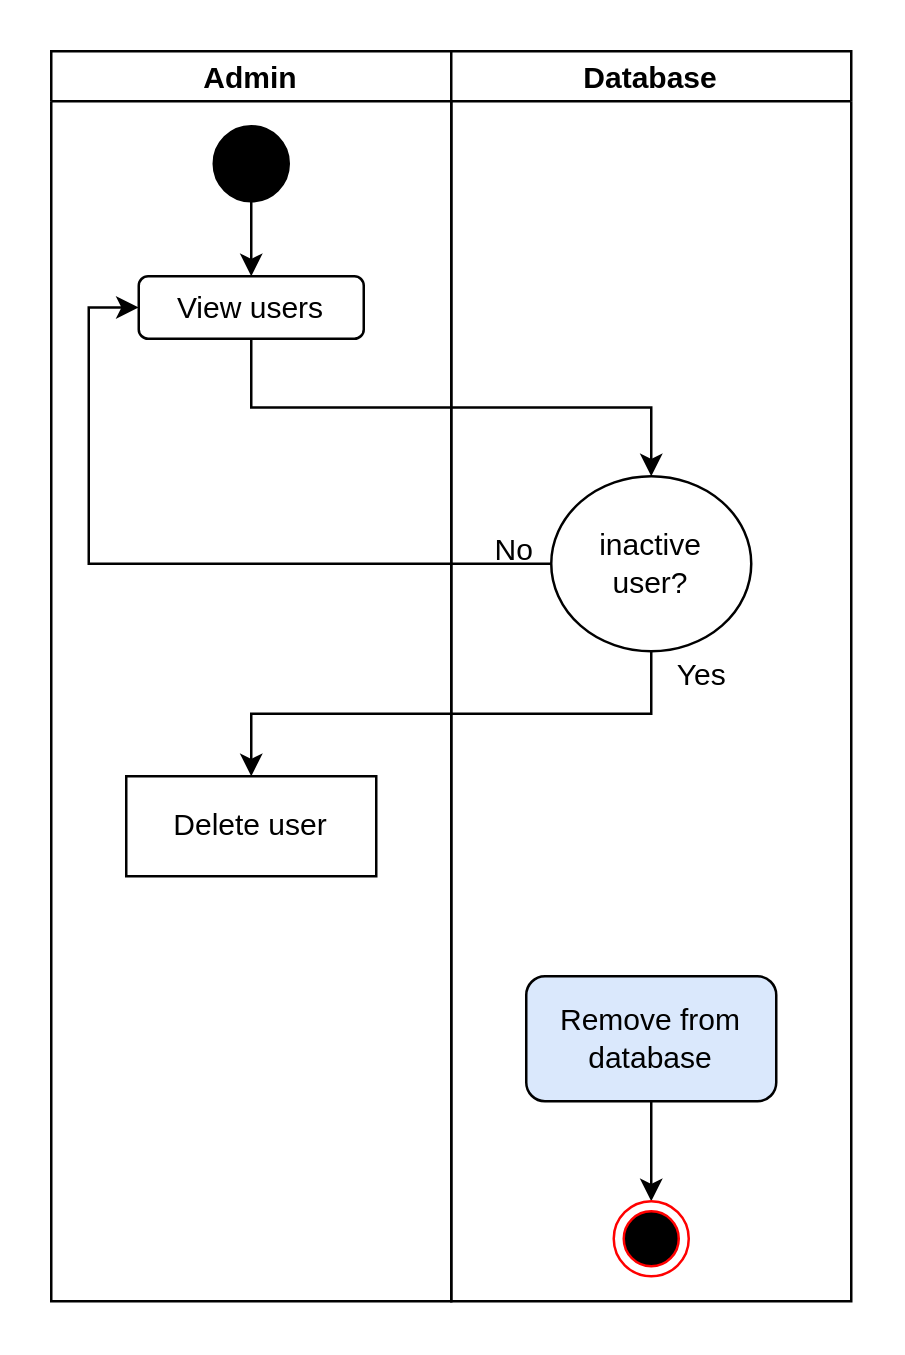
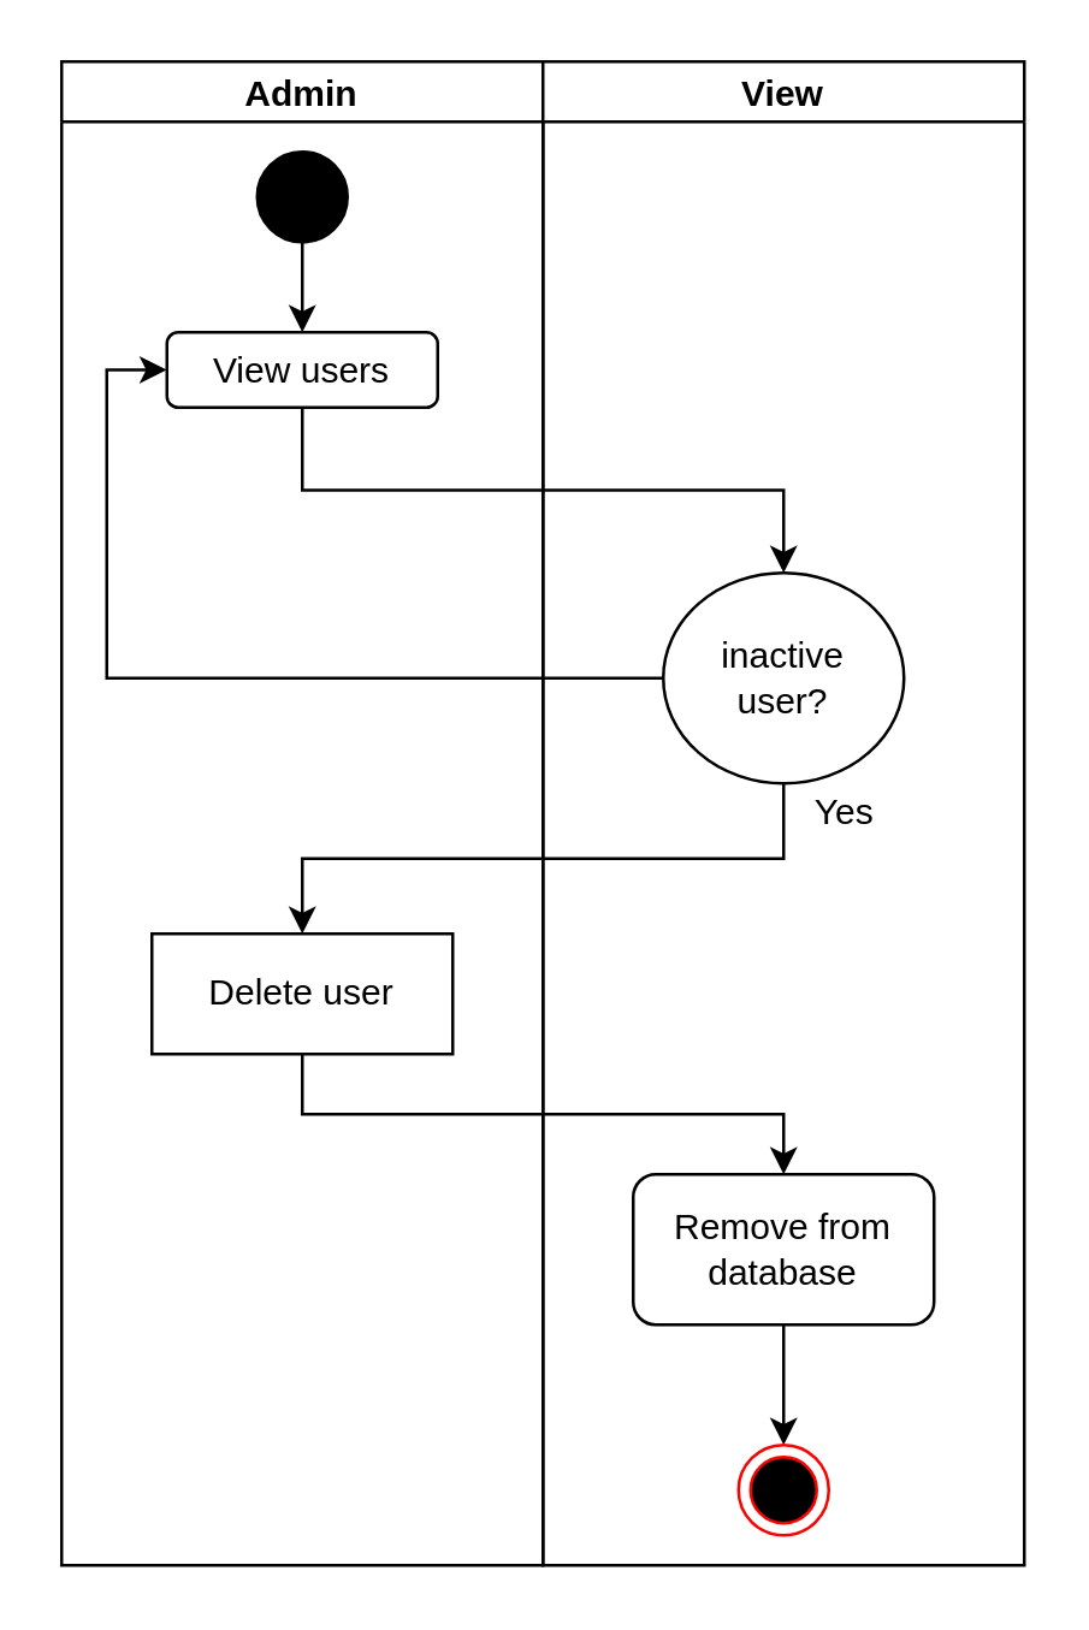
  <mxCell id="0" />
  <mxCell id="1" parent="0" />
  <mxCell id="2" value="Admin" style="swimlane;startSize=20;" parent="1" vertex="1"><mxGeometry x="20" y="20" width="160" height="500" as="geometry" /></mxCell>
  <mxCell id="3" style="edgeStyle=orthogonalEdgeStyle;rounded=0;orthogonalLoop=1;jettySize=auto;html=1;exitX=0.5;exitY=1;exitDx=0;exitDy=0;" parent="2" source="4" target="5" edge="1"><mxGeometry relative="1" as="geometry" /></mxCell>
  <mxCell id="4" value="" style="ellipse;shape=doubleEllipse;html=1;dashed=0;whitespace=wrap;aspect=fixed;fillColor=#000000;" parent="2" vertex="1"><mxGeometry x="65" y="30" width="30" height="30" as="geometry" /></mxCell>
  <mxCell id="5" value="View users" style="rounded=1;whiteSpace=wrap;html=1;fillColor=#FFFFFF;" parent="2" vertex="1"><mxGeometry x="35" y="90" width="90" height="25" as="geometry" /></mxCell>
  <mxCell id="6" value="Delete user" style="whiteSpace=wrap;html=1;fillColor=#FFFFFF;rounded=0;" parent="2" vertex="1"><mxGeometry x="30" y="290" width="100" height="40" as="geometry" /></mxCell>
- <mxCell id="7" value="Database" style="swimlane;startSize=20;" parent="1" vertex="1"><mxGeometry x="180" y="20" width="160" height="500" as="geometry" /></mxCell>
+ <mxCell id="7" value="View" style="swimlane;startSize=20;" parent="1" vertex="1"><mxGeometry x="180" y="20" width="160" height="500" as="geometry" /></mxCell>
  <mxCell id="8" value="inactive &lt;br&gt;user?" style="ellipse;whiteSpace=wrap;html=1;" parent="7" vertex="1"><mxGeometry x="40" y="170" width="80" height="70" as="geometry" /></mxCell>
  <mxCell id="9" style="edgeStyle=orthogonalEdgeStyle;rounded=0;orthogonalLoop=1;jettySize=auto;html=1;exitX=0.5;exitY=1;exitDx=0;exitDy=0;entryX=0.5;entryY=0;entryDx=0;entryDy=0;" parent="7" source="10" target="11" edge="1"><mxGeometry relative="1" as="geometry" /></mxCell>
- <mxCell id="10" value="Remove from database" style="rounded=1;whiteSpace=wrap;html=1;fillColor=#dae8fc;" parent="7" vertex="1"><mxGeometry x="30" y="370" width="100" height="50" as="geometry" /></mxCell>
+ <mxCell id="10" value="Remove from database" style="rounded=1;whiteSpace=wrap;html=1;fillColor=#FFFFFF;" parent="7" vertex="1"><mxGeometry x="30" y="370" width="100" height="50" as="geometry" /></mxCell>
  <mxCell id="11" value="" style="ellipse;html=1;shape=endState;fillColor=#000000;strokeColor=#ff0000;" parent="7" vertex="1"><mxGeometry x="65" y="460" width="30" height="30" as="geometry" /></mxCell>
  <mxCell id="12" value="Yes" style="text;html=1;align=center;verticalAlign=middle;resizable=0;points=[];autosize=1;strokeColor=none;fillColor=none;" parent="7" vertex="1"><mxGeometry x="80" y="240" width="40" height="20" as="geometry" /></mxCell>
- <mxCell id="13" value="No" style="text;html=1;align=center;verticalAlign=middle;resizable=0;points=[];autosize=1;strokeColor=none;fillColor=none;" parent="7" vertex="1"><mxGeometry x="10" y="190" width="30" height="20" as="geometry" /></mxCell>
  <mxCell id="14" style="edgeStyle=orthogonalEdgeStyle;rounded=0;orthogonalLoop=1;jettySize=auto;html=1;exitX=0.5;exitY=1;exitDx=0;exitDy=0;entryX=0.5;entryY=0;entryDx=0;entryDy=0;" parent="1" source="5" target="8" edge="1"><mxGeometry relative="1" as="geometry" /></mxCell>
  <mxCell id="15" style="edgeStyle=orthogonalEdgeStyle;rounded=0;orthogonalLoop=1;jettySize=auto;html=1;exitX=0;exitY=0.5;exitDx=0;exitDy=0;entryX=0;entryY=0.5;entryDx=0;entryDy=0;" parent="1" source="8" target="5" edge="1"><mxGeometry relative="1" as="geometry" /></mxCell>
  <mxCell id="16" style="edgeStyle=orthogonalEdgeStyle;rounded=0;orthogonalLoop=1;jettySize=auto;html=1;exitX=0.5;exitY=1;exitDx=0;exitDy=0;entryX=0.5;entryY=0;entryDx=0;entryDy=0;" parent="1" source="8" target="6" edge="1"><mxGeometry relative="1" as="geometry" /></mxCell>
+ <mxCell id="17" style="edgeStyle=orthogonalEdgeStyle;rounded=0;orthogonalLoop=1;jettySize=auto;html=1;exitX=0.5;exitY=1;exitDx=0;exitDy=0;entryX=0.5;entryY=0;entryDx=0;entryDy=0;" parent="1" source="6" target="10" edge="1"><mxGeometry relative="1" as="geometry" /></mxCell>
